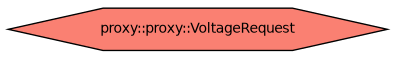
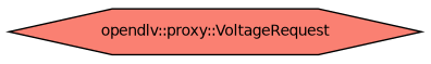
  digraph {
    rankdir=LR
-   n1 [color=black fillcolor=salmon fontname=Helvetica fontsize=10 height=0.2 label="proxy::proxy::VoltageRequest" shape=hexagon style=filled width=0.4]
+   n1 [color=black fillcolor=salmon fontname=Helvetica fontsize=10 height=0.2 label="opendlv::proxy::VoltageRequest" shape=hexagon style=filled width=0.4]
  }
